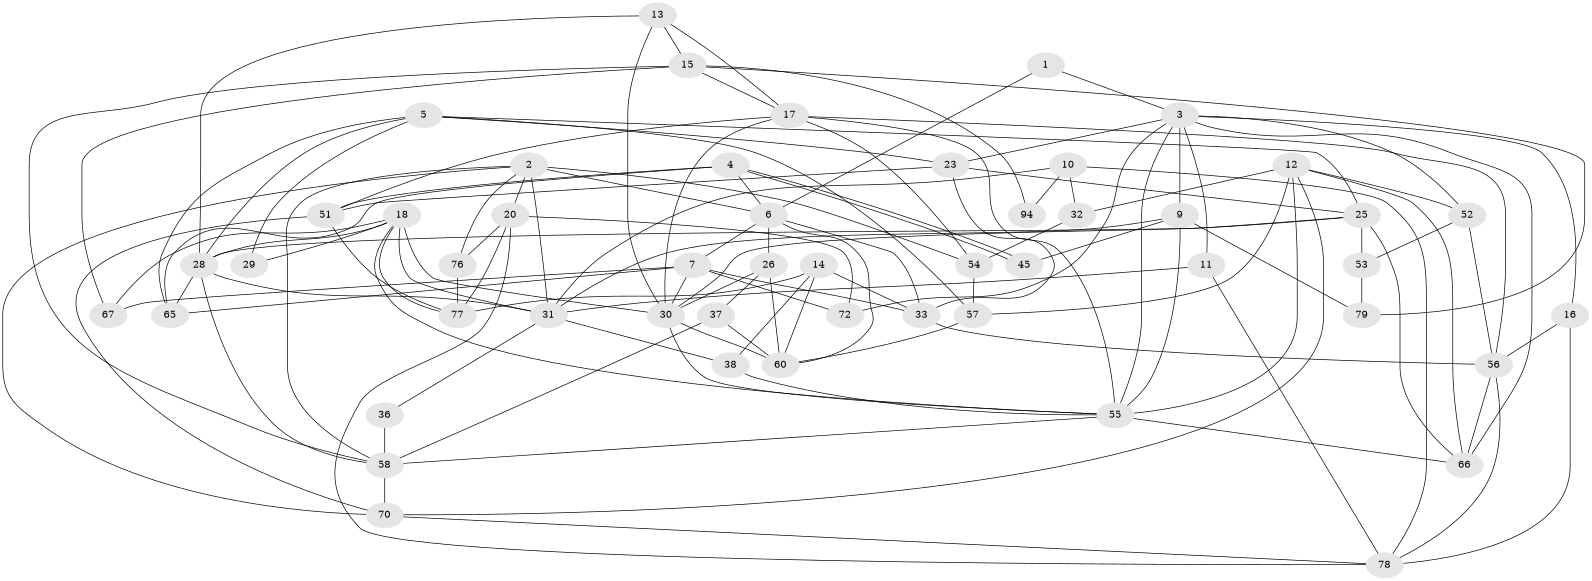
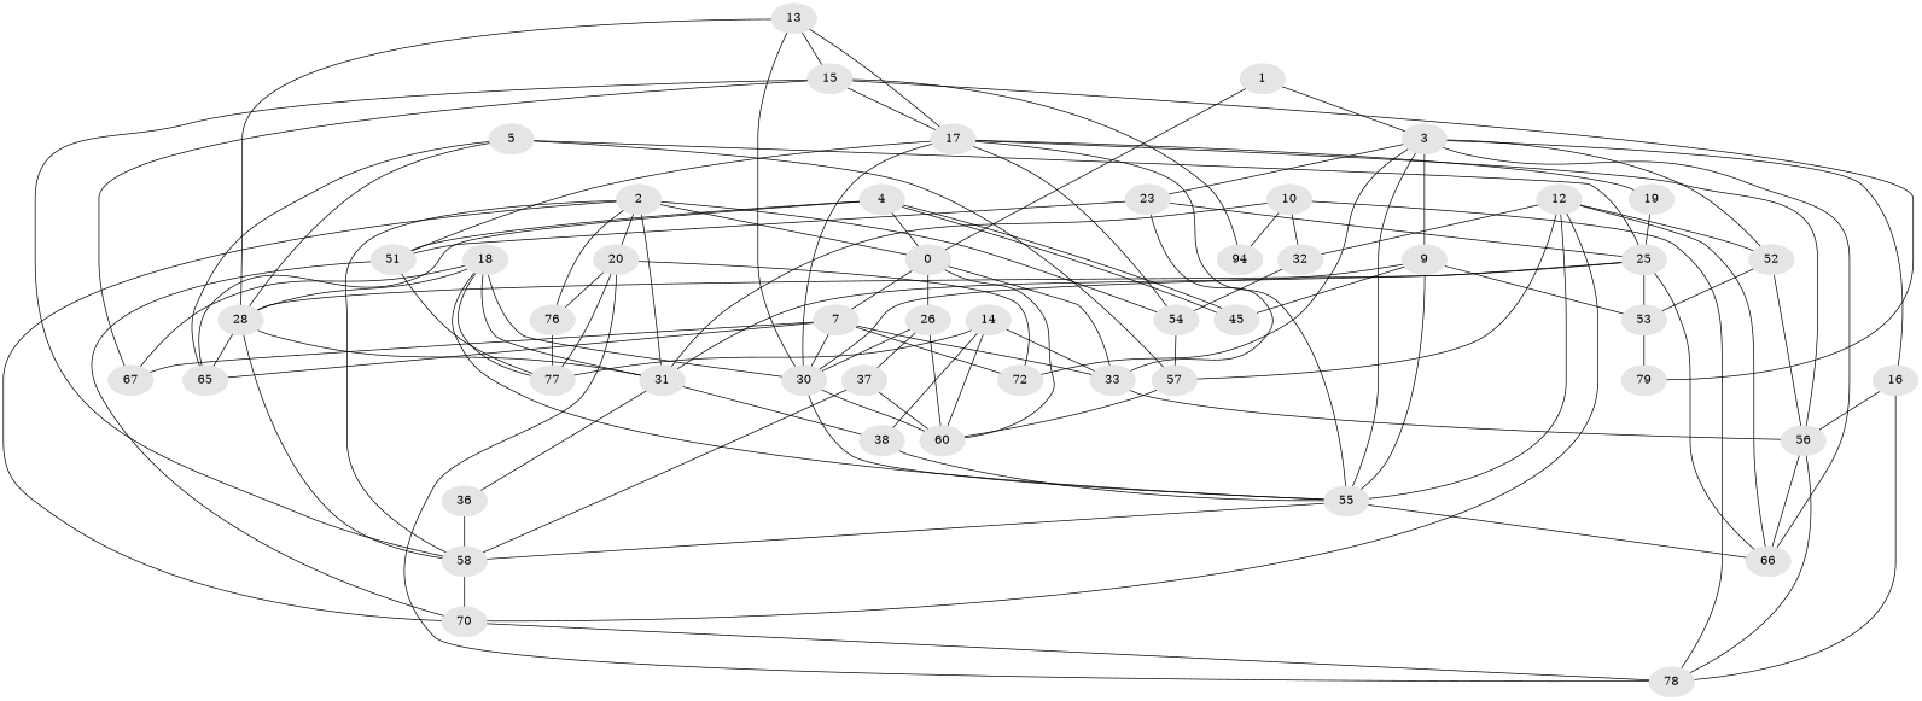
  graph {
    node [color=gray90 style=filled]
    3 [super="+64"]
    9 [super="+42"]
-   11
    16 [super="+43"]
    23
    52 [super="+69"]
    55 [super="+71"]
    66 [super="+73"]
    72
    1
-   6 [super="+75"]
+   6 [super="+75" label=0]
    7 [super="+40"]
    26 [super="+39"]
    33 [super="+61"]
    60 [super="+74"]
    2 [super="+22"]
    20 [super="+49"]
    31 [super="+48"]
    54 [super="+62"]
    58 [super="+63"]
    70 [super="+81"]
    76
    78
    77
    38 [super="+47"]
    36
    57
    45
    79
    56 [super="+68"]
    51 [super="+80"]
    25 [super="+35"]
    53
    4 [super="+8"]
    65
    5 [super="+50"]
    28 [super="+44"]
-   29
    30 [super="+46"]
    67
    37 [super="+41"]
    10
    32
    n44 [label=94]
    12 [super="+82"]
    15 [super="+27"]
    17 [super="+59"]
    13
+   19
    14
    18 [super="+24"]
    3 -- 9
-   3 -- 11
    3 -- 16
    3 -- 23
    3 -- 52
    3 -- 55
    3 -- 66
    3 -- 72
    9 -- 55
    9 -- 31
    9 -- 45
-   9 -- 79
-   11 -- 31
-   11 -- 78
+   9 -- 53
    16 -- 78
    16 -- 56
    23 -- 33
    23 -- 51
    23 -- 25
    52 -- 56
    52 -- 53
    55 -- 66
    55 -- 58
    1 -- 3
    1 -- 6
    6 -- 7
    6 -- 26
    6 -- 33
    6 -- 60
    7 -- 72
    7 -- 33
    7 -- 65
    7 -- 30
    7 -- 67
    26 -- 60
    26 -- 30
    26 -- 37
    33 -- 56
    2 -- 6
    2 -- 20
    2 -- 31 [weight=2]
    2 -- 54
    2 -- 58
    2 -- 70
    2 -- 76
    20 -- 72
    20 -- 76
    20 -- 78
    20 -- 77
    31 -- 38
    31 -- 36
    54 -- 57
    58 -- 70
    70 -- 78
    76 -- 77
    38 -- 55
    36 -- 58 [weight=2]
    57 -- 60
    56 -- 66
    56 -- 78
    51 -- 70
    51 -- 77
    25 -- 66
    25 -- 53
    25 -- 28
    25 -- 30
    53 -- 79
    4 -- 6
    4 -- 45
    4 -- 45
    4 -- 51 [weight=2]
    4 -- 65
-   5 -- 23
    5 -- 57
    5 -- 25
    5 -- 65
    5 -- 28
-   5 -- 29
    28 -- 31
    28 -- 58
    28 -- 65
    30 -- 55
    30 -- 60
    37 -- 60 [weight=3]
    37 -- 58
    10 -- 31
    10 -- 78
    10 -- 32
    10 -- n44
    32 -- 54
    12 -- 52
    12 -- 55
    12 -- 66
    12 -- 70
    12 -- 57
    12 -- 32
    15 -- 58
    15 -- 79
    15 -- 67
    15 -- n44
    15 -- 17
    17 -- 55
    17 -- 54
    17 -- 56 [weight=2]
    17 -- 51 [weight=2]
    17 -- 30
+   17 -- 19
    13 -- 28
    13 -- 30
    13 -- 15
    13 -- 17
+   19 -- 25
    14 -- 33
    14 -- 60
    14 -- 77
    14 -- 38
    18 -- 55
    18 -- 31
    18 -- 77
    18 -- 28
-   18 -- 29
    18 -- 30
    18 -- 67
  }
